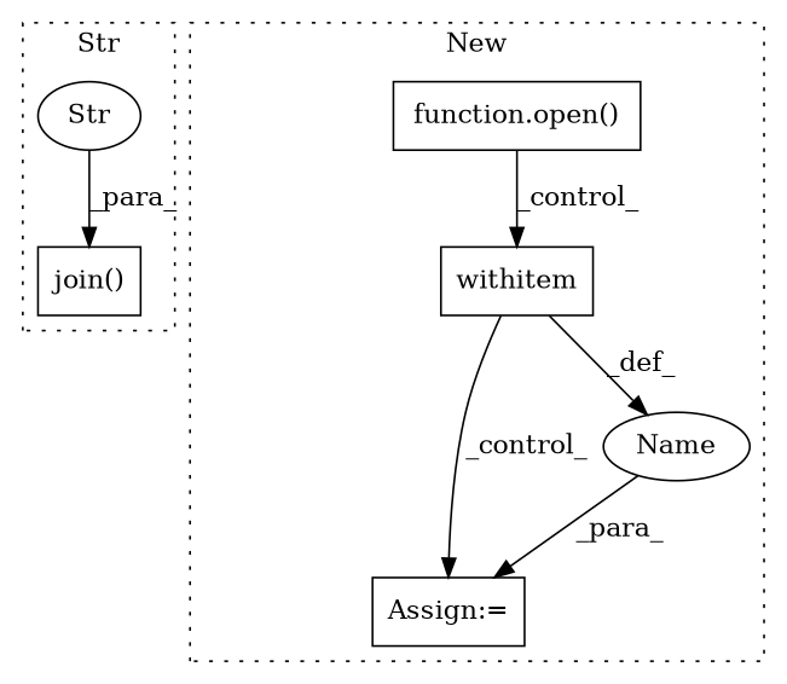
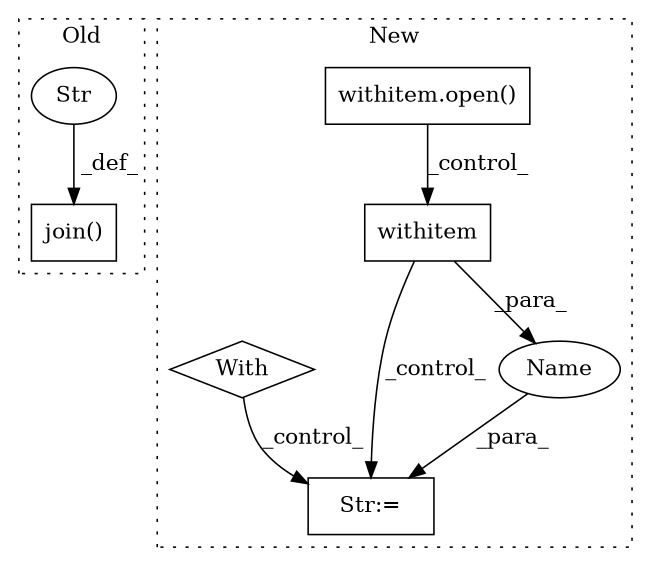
  digraph {
    node [a=75 l=4 shape=box]
    n1 [l="26,11" label="join()" s="4997,5194"]
    n2 [a=66 label=Str s=5087 shape=ellipse]
-   n3 [l="5,1" label="function.open()" s="4434,4451"]
+   n3 [l="5,1" label="withitem.open()" s="4434,4451"]
    n4 [a=49 label=withitem s=4434]
-   n6 [a=68 l=3 label="Assign:=" s=4476]
+   n5 [a=39 l="5,31" label=With s="4429,4438" shape=diamond]
+   n6 [a=68 l=3 label="Str:=" s=4476]
    n7 [a=87 l=3 label=Name s=4456 shape=ellipse]
    subgraph cluster_1 {
-     label=Str
+     label=Old
      style=dotted
      n1
      n2
    }
    subgraph cluster_2 {
      label=New
      style=dotted
      n3
      n4
+     n5
      n6
      n7
    }
-   n2 -> n1 [label=_para_]
+   n2 -> n1 [label=_def_]
    n3 -> n4 [label=_control_]
    n4 -> n6 [label=_control_]
-   n4 -> n7 [label=_def_]
+   n4 -> n7 [label=_para_]
+   n5 -> n6 [label=_control_]
    n7 -> n6 [label=_para_]
  }
